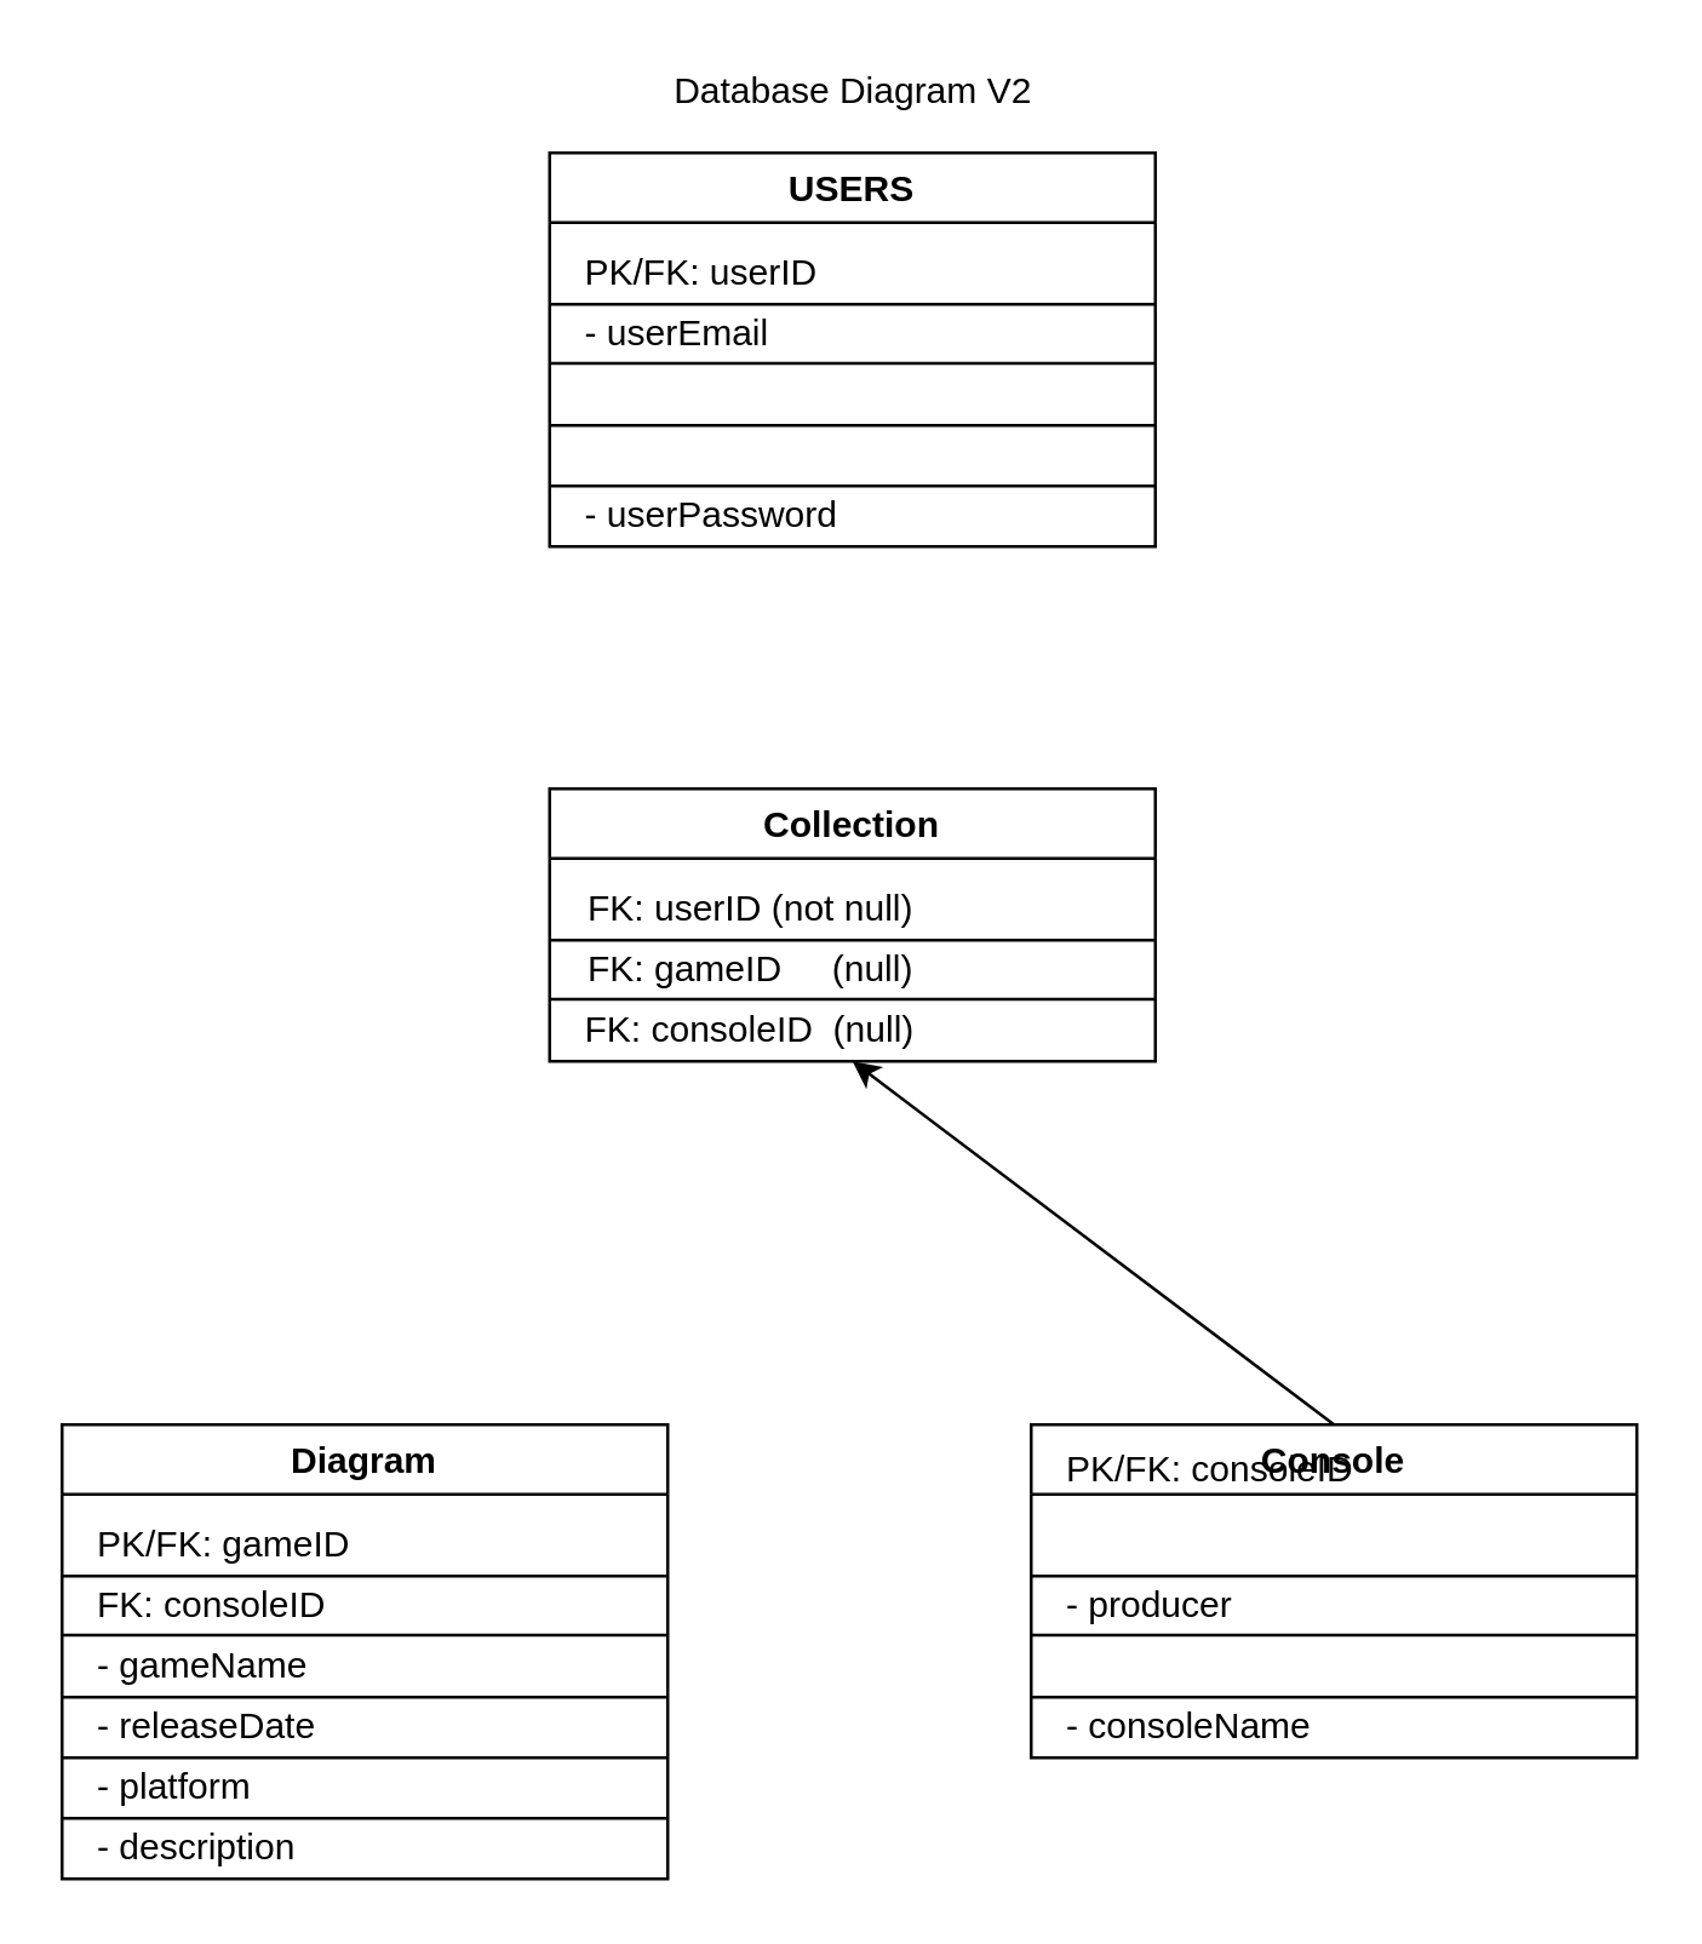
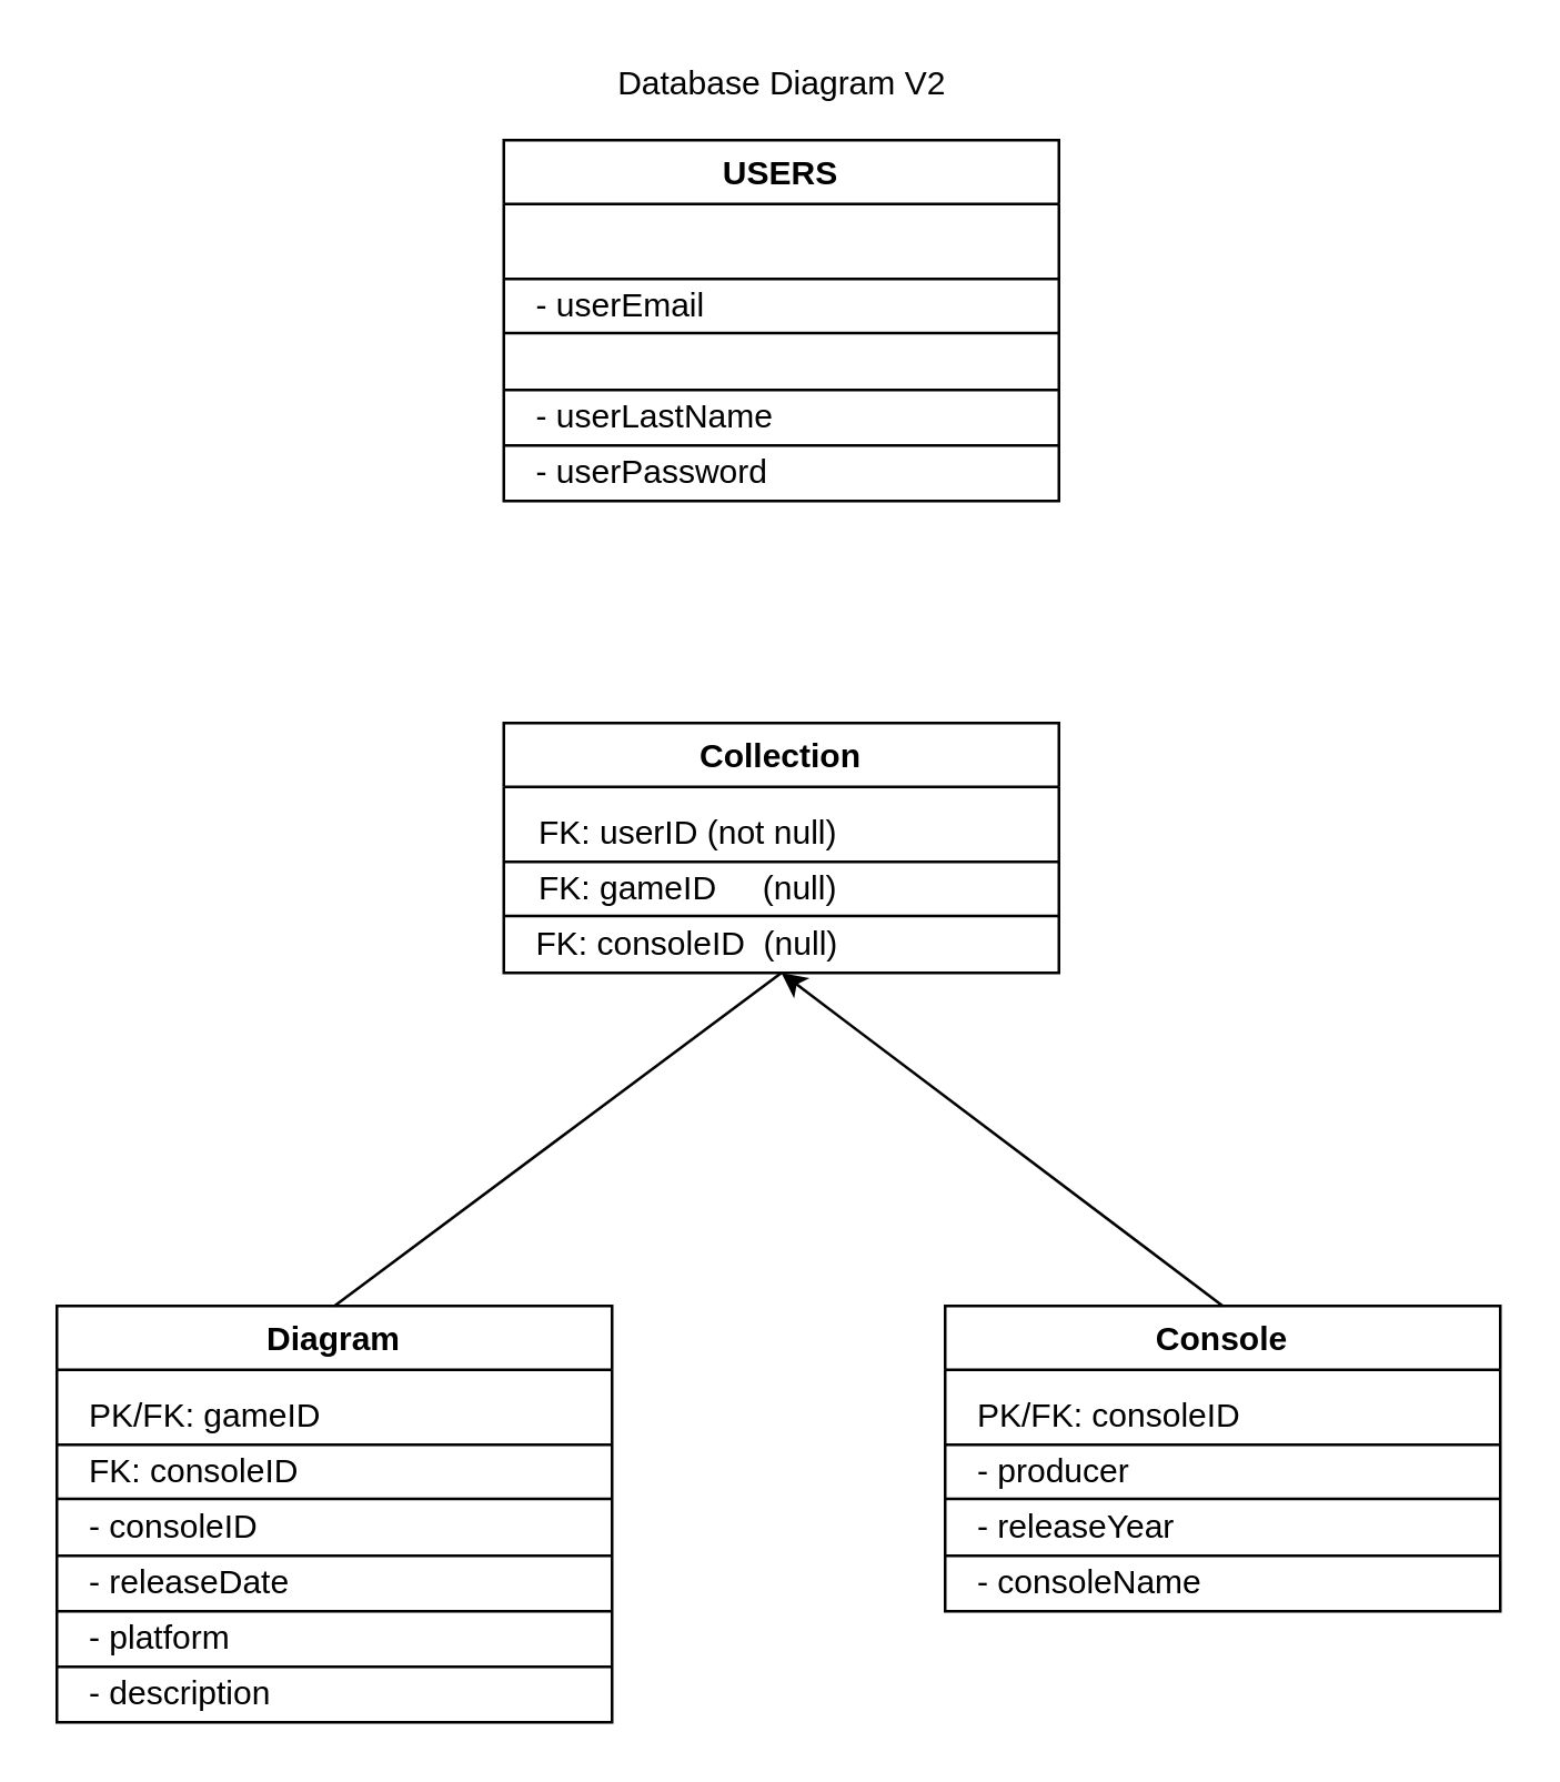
  <mxCell id="0" />
  <mxCell id="1" parent="0" />
  <mxCell id="2" value="USERS" style="swimlane;" parent="1" vertex="1"><mxGeometry x="181" y="50" width="200" height="130" as="geometry"><mxRectangle x="40" y="40" width="70" height="23" as="alternateBounds" /></mxGeometry></mxCell>
- <mxCell id="3" value="PK/FK: userID" style="text;html=1;strokeColor=none;fillColor=none;align=left;verticalAlign=middle;whiteSpace=wrap;rounded=0;" parent="2" vertex="1"><mxGeometry x="10" y="30" width="180" height="20" as="geometry" /></mxCell>
+ <mxCell id="4" value="- userLastName" style="text;html=1;strokeColor=none;fillColor=none;align=left;verticalAlign=middle;whiteSpace=wrap;rounded=0;" parent="2" vertex="1"><mxGeometry x="10" y="90" width="180" height="20" as="geometry" /></mxCell>
  <mxCell id="5" value="- userPassword" style="text;html=1;strokeColor=none;fillColor=none;align=left;verticalAlign=middle;whiteSpace=wrap;rounded=0;" parent="2" vertex="1"><mxGeometry x="10" y="110" width="180" height="20" as="geometry" /></mxCell>
  <mxCell id="6" value="" style="endArrow=none;html=1;" parent="2" edge="1"><mxGeometry width="50" height="50" relative="1" as="geometry"><mxPoint y="69.5" as="sourcePoint" /><mxPoint x="200" y="69.5" as="targetPoint" /></mxGeometry></mxCell>
  <mxCell id="7" value="" style="endArrow=none;html=1;" parent="2" edge="1"><mxGeometry width="50" height="50" relative="1" as="geometry"><mxPoint y="90" as="sourcePoint" /><mxPoint x="200" y="90" as="targetPoint" /></mxGeometry></mxCell>
  <mxCell id="8" value="" style="endArrow=none;html=1;" parent="2" edge="1"><mxGeometry width="50" height="50" relative="1" as="geometry"><mxPoint y="110" as="sourcePoint" /><mxPoint x="200" y="110" as="targetPoint" /></mxGeometry></mxCell>
  <mxCell id="9" value="" style="endArrow=none;html=1;" edge="1" parent="2"><mxGeometry width="50" height="50" relative="1" as="geometry"><mxPoint y="50" as="sourcePoint" /><mxPoint x="200" y="50" as="targetPoint" /></mxGeometry></mxCell>
  <mxCell id="10" value="- userEmail" style="text;html=1;strokeColor=none;fillColor=none;align=left;verticalAlign=middle;whiteSpace=wrap;rounded=0;" vertex="1" parent="2"><mxGeometry x="10" y="50" width="180" height="20" as="geometry" /></mxCell>
  <mxCell id="11" value="Collection" style="swimlane;" parent="1" vertex="1"><mxGeometry x="181" y="260" width="200" height="90" as="geometry"><mxRectangle x="281" y="260" width="70" height="23" as="alternateBounds" /></mxGeometry></mxCell>
  <mxCell id="12" value="FK: gameID &amp;nbsp; &amp;nbsp;&lt;span style=&quot;white-space: pre&quot;&gt; &lt;/span&gt;(null)" style="text;html=1;strokeColor=none;fillColor=none;align=left;verticalAlign=middle;whiteSpace=wrap;rounded=0;" parent="11" vertex="1"><mxGeometry x="11" y="50" width="180" height="20" as="geometry" /></mxCell>
  <mxCell id="13" value="FK: consoleID &lt;span style=&quot;white-space: pre&quot;&gt;&amp;nbsp;&lt;/span&gt;(null)" style="text;html=1;strokeColor=none;fillColor=none;align=left;verticalAlign=middle;whiteSpace=wrap;rounded=0;" parent="11" vertex="1"><mxGeometry x="10" y="70" width="180" height="20" as="geometry" /></mxCell>
  <mxCell id="14" value="" style="endArrow=none;html=1;" parent="11" edge="1"><mxGeometry width="50" height="50" relative="1" as="geometry"><mxPoint y="50" as="sourcePoint" /><mxPoint x="200" y="50" as="targetPoint" /></mxGeometry></mxCell>
  <mxCell id="15" value="" style="endArrow=none;html=1;" parent="11" edge="1"><mxGeometry width="50" height="50" relative="1" as="geometry"><mxPoint y="69.5" as="sourcePoint" /><mxPoint x="200" y="69.5" as="targetPoint" /></mxGeometry></mxCell>
  <mxCell id="16" value="FK: userID&lt;span style=&quot;white-space: pre&quot;&gt; (not null)&lt;/span&gt;" style="text;html=1;strokeColor=none;fillColor=none;align=left;verticalAlign=middle;whiteSpace=wrap;rounded=0;" vertex="1" parent="11"><mxGeometry x="11" y="30" width="180" height="20" as="geometry" /></mxCell>
  <mxCell id="17" value="Diagram" style="swimlane;" parent="1" vertex="1"><mxGeometry x="20" y="470" width="200" height="150" as="geometry"><mxRectangle x="120" y="480" width="70" height="23" as="alternateBounds" /></mxGeometry></mxCell>
  <mxCell id="18" value="PK/FK: gameID" style="text;html=1;strokeColor=none;fillColor=none;align=left;verticalAlign=middle;whiteSpace=wrap;rounded=0;" parent="17" vertex="1"><mxGeometry x="10" y="30" width="180" height="20" as="geometry" /></mxCell>
  <mxCell id="19" value="FK: consoleID" style="text;html=1;strokeColor=none;fillColor=none;align=left;verticalAlign=middle;whiteSpace=wrap;rounded=0;" parent="17" vertex="1"><mxGeometry x="10" y="50" width="180" height="20" as="geometry" /></mxCell>
  <mxCell id="20" value="- releaseDate" style="text;html=1;strokeColor=none;fillColor=none;align=left;verticalAlign=middle;whiteSpace=wrap;rounded=0;" parent="17" vertex="1"><mxGeometry x="10" y="90" width="180" height="20" as="geometry" /></mxCell>
  <mxCell id="21" value="- platform" style="text;html=1;strokeColor=none;fillColor=none;align=left;verticalAlign=middle;whiteSpace=wrap;rounded=0;" parent="17" vertex="1"><mxGeometry x="10" y="110" width="180" height="20" as="geometry" /></mxCell>
  <mxCell id="22" value="" style="endArrow=none;html=1;" parent="17" edge="1"><mxGeometry width="50" height="50" relative="1" as="geometry"><mxPoint y="69.5" as="sourcePoint" /><mxPoint x="200" y="69.5" as="targetPoint" /></mxGeometry></mxCell>
  <mxCell id="23" value="" style="endArrow=none;html=1;" parent="17" edge="1"><mxGeometry width="50" height="50" relative="1" as="geometry"><mxPoint y="90" as="sourcePoint" /><mxPoint x="200" y="90" as="targetPoint" /></mxGeometry></mxCell>
  <mxCell id="24" value="" style="endArrow=none;html=1;" parent="17" edge="1"><mxGeometry width="50" height="50" relative="1" as="geometry"><mxPoint y="110" as="sourcePoint" /><mxPoint x="200" y="110" as="targetPoint" /></mxGeometry></mxCell>
  <mxCell id="25" value="- description" style="text;html=1;strokeColor=none;fillColor=none;align=left;verticalAlign=middle;whiteSpace=wrap;rounded=0;" parent="17" vertex="1"><mxGeometry x="10" y="130" width="180" height="20" as="geometry" /></mxCell>
  <mxCell id="26" value="" style="endArrow=none;html=1;" parent="17" edge="1"><mxGeometry width="50" height="50" relative="1" as="geometry"><mxPoint y="130" as="sourcePoint" /><mxPoint x="200" y="130" as="targetPoint" /></mxGeometry></mxCell>
  <mxCell id="27" value="" style="endArrow=none;html=1;" edge="1" parent="17"><mxGeometry width="50" height="50" relative="1" as="geometry"><mxPoint y="50" as="sourcePoint" /><mxPoint x="200" y="50" as="targetPoint" /></mxGeometry></mxCell>
- <mxCell id="28" value="- gameName" style="text;html=1;strokeColor=none;fillColor=none;align=left;verticalAlign=middle;whiteSpace=wrap;rounded=0;" vertex="1" parent="17"><mxGeometry x="10" y="70" width="180" height="20" as="geometry" /></mxCell>
+ <mxCell id="28" value="- consoleID" style="text;html=1;strokeColor=none;fillColor=none;align=left;verticalAlign=middle;whiteSpace=wrap;rounded=0;" vertex="1" parent="17"><mxGeometry x="10" y="70" width="180" height="20" as="geometry" /></mxCell>
  <mxCell id="29" value="Console" style="swimlane;" parent="1" vertex="1"><mxGeometry x="340" y="470" width="200" height="110" as="geometry"><mxRectangle x="40" y="40" width="70" height="23" as="alternateBounds" /></mxGeometry></mxCell>
- <mxCell id="30" value="PK/FK: consoleID" style="text;html=1;strokeColor=none;fillColor=none;align=left;verticalAlign=middle;whiteSpace=wrap;rounded=0;" parent="29" vertex="1"><mxGeometry x="10" y="5" width="180" height="20" as="geometry" /></mxCell>
+ <mxCell id="30" value="PK/FK: consoleID" style="text;html=1;strokeColor=none;fillColor=none;align=left;verticalAlign=middle;whiteSpace=wrap;rounded=0;" parent="29" vertex="1"><mxGeometry x="10" y="30" width="180" height="20" as="geometry" /></mxCell>
  <mxCell id="31" value="- producer" style="text;html=1;strokeColor=none;fillColor=none;align=left;verticalAlign=middle;whiteSpace=wrap;rounded=0;" parent="29" vertex="1"><mxGeometry x="10" y="50" width="180" height="20" as="geometry" /></mxCell>
+ <mxCell id="32" value="- releaseYear" style="text;html=1;strokeColor=none;fillColor=none;align=left;verticalAlign=middle;whiteSpace=wrap;rounded=0;" parent="29" vertex="1"><mxGeometry x="10" y="70" width="180" height="20" as="geometry" /></mxCell>
  <mxCell id="33" value="- consoleName" style="text;html=1;strokeColor=none;fillColor=none;align=left;verticalAlign=middle;whiteSpace=wrap;rounded=0;" parent="29" vertex="1"><mxGeometry x="10" y="90" width="180" height="20" as="geometry" /></mxCell>
  <mxCell id="34" value="" style="endArrow=none;html=1;" parent="29" edge="1"><mxGeometry width="50" height="50" relative="1" as="geometry"><mxPoint y="50" as="sourcePoint" /><mxPoint x="200" y="50" as="targetPoint" /></mxGeometry></mxCell>
  <mxCell id="35" value="" style="endArrow=none;html=1;" parent="29" edge="1"><mxGeometry width="50" height="50" relative="1" as="geometry"><mxPoint y="69.5" as="sourcePoint" /><mxPoint x="200" y="69.5" as="targetPoint" /></mxGeometry></mxCell>
  <mxCell id="36" value="" style="endArrow=none;html=1;" parent="29" edge="1"><mxGeometry width="50" height="50" relative="1" as="geometry"><mxPoint y="90" as="sourcePoint" /><mxPoint x="200" y="90" as="targetPoint" /></mxGeometry></mxCell>
+ <mxCell id="37" value="" style="endArrow=none;html=1;exitX=0.5;exitY=0;exitDx=0;exitDy=0;entryX=0.5;entryY=1;entryDx=0;entryDy=0;" parent="1" source="17" edge="1" target="13"><mxGeometry width="50" height="50" relative="1" as="geometry"><mxPoint x="280" y="550" as="sourcePoint" /><mxPoint x="280" y="410" as="targetPoint" /></mxGeometry></mxCell>
  <mxCell id="38" value="" style="endArrow=classic;html=1;entryX=0.5;entryY=1;entryDx=0;entryDy=0;exitX=0.5;exitY=0;exitDx=0;exitDy=0;" parent="1" source="29" target="11" edge="1"><mxGeometry width="50" height="50" relative="1" as="geometry"><mxPoint x="280" y="550" as="sourcePoint" /><mxPoint x="330" y="500" as="targetPoint" /></mxGeometry></mxCell>
  <mxCell id="39" value="Database Diagram V2" style="text;html=1;strokeColor=none;fillColor=none;align=center;verticalAlign=middle;whiteSpace=wrap;rounded=0;" vertex="1" parent="1"><mxGeometry x="136.5" y="20" width="289" height="20" as="geometry" /></mxCell>
